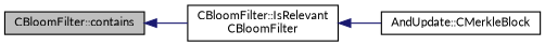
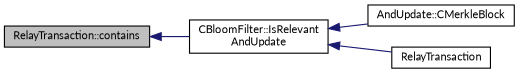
  digraph {
    fontname=Lato
    rankdir=LR
    node [color=black fillcolor=white fontname=Lato fontsize=10 shape=record style=filled]
    edge [color=midnightblue dir=back fontname=Lato fontsize=10 labelfontname=Helvetica labelfontsize=10 style=solid]
-   n1 [fillcolor=grey75 fontcolor=black height=0.2 label="CBloomFilter::contains" width=0.4]
-   n2 [height=0.2 label="CBloomFilter::IsRelevant\lCBloomFilter" width=0.4]
+   n1 [fillcolor=grey75 fontcolor=black height=0.2 label="RelayTransaction::contains" width=0.4]
+   n2 [height=0.2 label="CBloomFilter::IsRelevant\lAndUpdate" width=0.4]
    n3 [height=0.2 label="AndUpdate::CMerkleBlock" width=0.4]
+   n4 [height=0.2 label=RelayTransaction width=0.4]
    n1 -> n2
    n2 -> n3
+   n2 -> n4
  }
